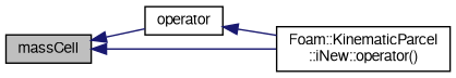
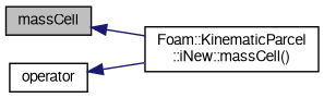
  digraph {
    rankdir=LR
    node [color=black fontname=FreeSans fontsize=10 shape=record]
    edge [color=midnightblue dir=back fontname=FreeSans fontsize=10 labelfontname=FreeSans labelfontsize=10 style=solid]
    n1 [fillcolor=grey75 fontcolor=black height=0.2 label=massCell style=filled width=0.4]
    n2 [height=0.2 label=operator width=0.4]
-   n3 [height=0.2 label="Foam::KinematicParcel\l::iNew::operator()" width=0.4]
-   n1 -> n2
+   n3 [height=0.2 label="Foam::KinematicParcel\l::iNew::massCell()" width=0.4]
    n1 -> n3
    n2 -> n3
  }
